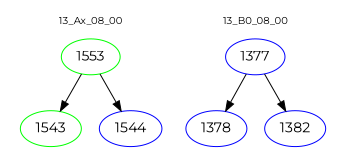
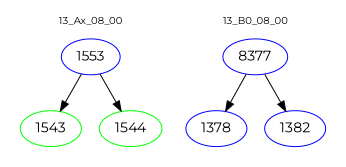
  digraph {
    fontname=Montserrat
    node [color=blue fontname=Montserrat]
    edge [color=black fontname=Montserrat]
-   n1 [color=green label=1553]
+   n1 [label=1553]
    n2 [color=green label=1543]
-   n3 [label=1544]
-   n4 [label=1377]
+   n3 [color=green label=1544]
+   n4 [label=8377]
    n5 [label=1378]
    n6 [label=1382]
    subgraph cluster_1 {
      color=white
      fontsize=10
      label="13_Ax_08_00"
      n1
      n2
      n3
    }
    subgraph cluster_2 {
      color=white
      fontsize=10
      label="13_B0_08_00"
      n4
      n5
      n6
    }
    n1 -> n2
    n1 -> n3
    n4 -> n5
    n4 -> n6
  }
